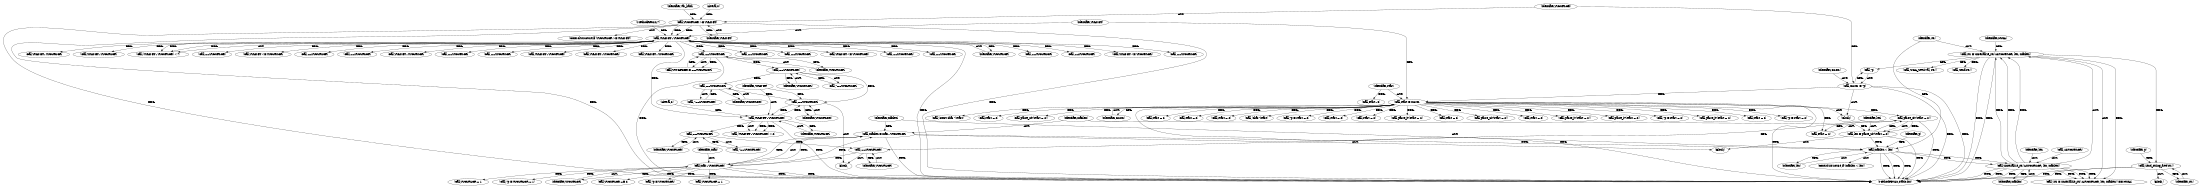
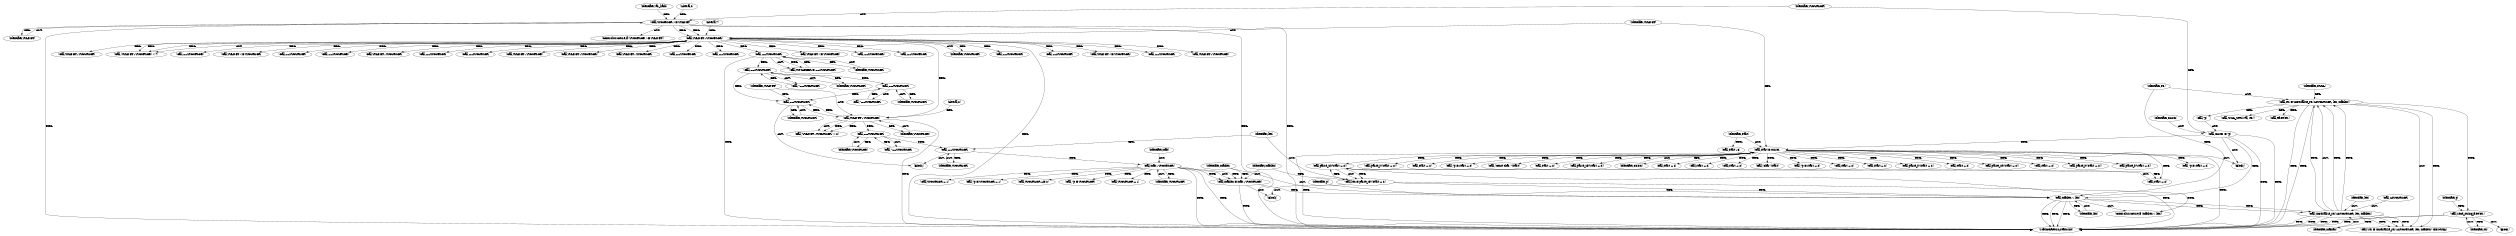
  digraph {
    n1 [label="(Call,zend_string_free(str))"]
    n2 [label="(Block,)"]
    n3 [label="(MethodReturn,static int)"]
    n4 [label="(Identifier,str)"]
    n5 [label="(Call,str = unserialize_str(&YYCURSOR, len, maxlen))"]
    n6 [label="(Call,(str = unserialize_str(&YYCURSOR, len, maxlen)) == NULL)"]
    n7 [label="(Call,ZVAL_STR(rval, str))"]
-   n8 [label="(Call,zend(str))"]
+   n8 [label="(Call,efree(str))"]
    n9 [label="(Call,*p)"]
    n10 [label="(Call,unserialize_str(&YYCURSOR, len, maxlen))"]
    n11 [label="(Identifier,maxlen)"]
    n12 [label="(Call,maxlen < len)"]
    n13 [label="(ControlStructure,if (maxlen < len))"]
    n14 [label="(Identifier,len)"]
    n15 [label="(Call,maxlen = max - YYCURSOR)"]
    n16 [label="(Call,max - YYCURSOR)"]
    n17 [label="(Block,)"]
    n18 [label="(Call,*p = YYCURSOR + 1)"]
    n19 [label="(Call,YYCURSOR += 2)"]
    n20 [label="(Call,*p = YYCURSOR)"]
    n21 [label="(Call,YYCURSOR + 1)"]
    n22 [label="(Identifier,YYCURSOR)"]
    n23 [label="(Call,YYCURSOR + 1)"]
    n24 [label="(Call,++YYCURSOR)"]
    n25 [label="(Block,)"]
    n26 [label="(Identifier,YYCURSOR)"]
    n27 [label="(Call,++YYCURSOR)"]
    n28 [label="(Call,*++YYCURSOR)"]
    n29 [label="(Identifier,YYCURSOR)"]
    n30 [label="(Call,YYLIMIT - YYCURSOR)"]
    n31 [label="(Call,++YYCURSOR)"]
    n32 [label="(Call,(YYLIMIT - YYCURSOR) < 2)"]
    n33 [label="(Identifier,YYCURSOR)"]
    n34 [label="(Identifier,YYCURSOR)"]
    n35 [label="(Call,YYLIMIT - YYCURSOR)"]
    n36 [label="(Call,++YYCURSOR)"]
    n37 [label="(Call,++YYCURSOR)"]
    n38 [label="(Call,++YYCURSOR)"]
    n39 [label="(Call,YYLIMIT <= YYCURSOR)"]
    n40 [label="(Call,++YYCURSOR)"]
    n41 [label="(Call,++YYCURSOR)"]
    n42 [label="(Identifier,YYCURSOR)"]
    n43 [label="(Call,++YYCURSOR)"]
    n44 [label="(Call,++YYCURSOR)"]
    n45 [label="(Call,YYLIMIT <= YYCURSOR)"]
    n46 [label="(Call,++YYCURSOR)"]
    n47 [label="(Call,YYLIMIT - YYCURSOR)"]
    n48 [label="(Call,YYLIMIT - YYCURSOR)"]
    n49 [label="(Call,(YYLIMIT - YYCURSOR) < 7)"]
    n50 [label="(Call,++YYCURSOR)"]
    n51 [label="(Call,YYLIMIT <= YYCURSOR)"]
    n52 [label="(Call,++YYCURSOR)"]
    n53 [label="(Call,++YYCURSOR)"]
    n54 [label="(Call,YYLIMIT - YYCURSOR)"]
    n55 [label="(Call,++YYCURSOR)"]
    n56 [label="(Call,++YYCURSOR)"]
    n57 [label="(Call,YYLIMIT - YYCURSOR)"]
    n58 [label="(Call,YYLIMIT - YYCURSOR)"]
    n59 [label="(Call,YYLIMIT - YYCURSOR)"]
    n60 [label="(Call,++YYCURSOR)"]
    n61 [label="(Call,YYMARKER = ++YYCURSOR)"]
    n62 [label="(Identifier,YYCURSOR)"]
    n63 [label="(Call,YYCURSOR >= YYLIMIT)"]
    n64 [label="(ControlStructure,if (YYCURSOR >= YYLIMIT))"]
    n65 [label="(Identifier,YYLIMIT)"]
    n66 [label="(Call,++YYCURSOR)"]
    n67 [label="(Call,*++YYCURSOR)"]
    n68 [label="(Identifier,YYCURSOR)"]
    n69 [label="(Call,*++YYCURSOR)"]
    n70 [label="(Identifier,YYCURSOR)"]
    n71 [label="(Call,len = parse_uiv(start + 2))"]
    n72 [label="(Call,parse_uiv(start + 2))"]
    n73 [label="(Call,start + 2)"]
    n74 [label="(Call,start = cursor)"]
    n75 [label="(Identifier,cursor)"]
    n76 [label="(Call,start + 2)"]
    n77 [label="(Call,start + 2)"]
    n78 [label="(Call,start + 2)"]
    n79 [label="(Call,(char*)start)"]
    n80 [label="(Call,*p = start + 2)"]
    n81 [label="(Call,start + 2)"]
    n82 [label="(Call,start + 2)"]
    n83 [label="(Call,parse_iv(start + 2))"]
    n84 [label="(Call,start + 2)"]
    n85 [label="(Call,parse_uiv(start + 2))"]
    n86 [label="(Block,)"]
    n87 [label="(Call,start + 2)"]
    n88 [label="(Call,parse_iv(start + 2))"]
    n89 [label="(Call,parse_iv(start + 2))"]
    n90 [label="(Call,*p = start + 2)"]
    n91 [label="(Call,parse_iv(start + 2))"]
    n92 [label="(Call,start + 2)"]
    n93 [label="(Call,*p = start + 2)"]
    n94 [label="(Call,(const char *)start)"]
    n95 [label="(Call,start + 2)"]
    n96 [label="(Call,parse_uiv(start + 2))"]
    n97 [label="(Call,start - 3)"]
    n98 [label="(Call,cursor = *p)"]
    n99 [label="(Identifier,start)"]
    n100 [label="(Identifier,maxlen)"]
    n101 [label="(Identifier,var_hash)"]
    n102 [label="(Identifier,cursor)"]
    n103 [label="(Literal,0)"]
    n104 [label="(Identifier,NULL)"]
    n105 [label="(Identifier,len)"]
    n106 [label="(Call,&YYCURSOR)"]
    n107 [label="(Literal,2)"]
    n108 [label="(Identifier,str)"]
    n109 [label="(Identifier,YYLIMIT)"]
    n110 [label="(Identifier,p)"]
    n111 [label="(Identifier,YYLIMIT)"]
    n112 [label="(Identifier,maxlen)"]
-   n113 [label="(MethodReturn,7)"]
+   n113 [label="(Literal,7)"]
    n114 [label="(Identifier,p)"]
    n115 [label="(Identifier,YYCURSOR)"]
    n116 [label="(Identifier,max)"]
    n117 [label="(Identifier,len)"]
    n1 -> n2 [label="AST: "]
    n1 -> n3 [label="DDG: "]
    n1 -> n3 [label="DDG: "]
    n1 -> n4 [label="CFG: "]
    n4 -> n1 [label="AST: "]
    n5 -> n1 [label="DDG: "]
    n5 -> n3 [label="DDG: "]
    n5 -> n3 [label="DDG: "]
    n5 -> n6 [label="AST: "]
    n5 -> n6 [label="DDG: "]
    n5 -> n7 [label="CFG: "]
    n5 -> n8 [label="DDG: "]
    n5 -> n9 [label="CFG: "]
    n9 -> n98 [label="AST: "]
    n10 -> n3 [label="DDG: "]
    n10 -> n3 [label="DDG: "]
    n10 -> n3 [label="DDG: "]
    n10 -> n5 [label="AST: "]
    n10 -> n5 [label="DDG: "]
    n10 -> n5 [label="DDG: "]
    n10 -> n5 [label="DDG: "]
    n10 -> n6 [label="DDG: "]
    n10 -> n6 [label="DDG: "]
    n10 -> n6 [label="DDG: "]
    n10 -> n11 [label="CFG: "]
    n11 -> n10 [label="AST: "]
    n12 -> n3 [label="DDG: "]
    n12 -> n3 [label="DDG: "]
    n12 -> n3 [label="DDG: "]
    n12 -> n10 [label="DDG: "]
    n12 -> n10 [label="DDG: "]
    n12 -> n13 [label="AST: "]
    n12 -> n14 [label="CFG: "]
    n14 -> n12 [label="AST: "]
    n15 -> n3 [label="DDG: "]
    n15 -> n12 [label="DDG: "]
-   n15 -> n16 [label="CFG: "]
    n15 -> n17 [label="AST: "]
    n16 -> n3 [label="DDG: "]
    n16 -> n3 [label="DDG: "]
    n16 -> n15 [label="AST: "]
    n16 -> n15 [label="DDG: "]
    n16 -> n15 [label="DDG: "]
    n16 -> n18 [label="DDG: "]
    n16 -> n19 [label="DDG: "]
    n16 -> n20 [label="DDG: "]
    n16 -> n21 [label="DDG: "]
    n16 -> n22 [label="CFG: "]
    n16 -> n23 [label="DDG: "]
    n22 -> n16 [label="AST: "]
    n24 -> n16 [label="DDG: "]
    n24 -> n25 [label="AST: "]
    n24 -> n26 [label="CFG: "]
    n26 -> n24 [label="AST: "]
    n27 -> n24 [label="DDG: "]
    n27 -> n28 [label="AST: "]
    n27 -> n29 [label="CFG: "]
    n28 -> n27 [label="CFG: "]
    n29 -> n27 [label="AST: "]
    n30 -> n3 [label="DDG: "]
    n30 -> n27 [label="DDG: "]
    n30 -> n31 [label="DDG: "]
    n30 -> n32 [label="AST: "]
    n30 -> n32 [label="DDG: "]
    n30 -> n32 [label="DDG: "]
    n30 -> n33 [label="CFG: "]
    n31 -> n25 [label="AST: "]
    n31 -> n30 [label="DDG: "]
    n31 -> n34 [label="CFG: "]
    n33 -> n30 [label="AST: "]
    n34 -> n31 [label="AST: "]
    n35 -> n3 [label="DDG: "]
    n35 -> n30 [label="DDG: "]
    n35 -> n36 [label="DDG: "]
    n35 -> n37 [label="DDG: "]
    n35 -> n38 [label="DDG: "]
    n35 -> n39 [label="DDG: "]
    n35 -> n40 [label="DDG: "]
    n35 -> n41 [label="DDG: "]
    n35 -> n42 [label="CFG: "]
    n35 -> n43 [label="DDG: "]
    n35 -> n44 [label="DDG: "]
    n35 -> n45 [label="DDG: "]
    n35 -> n46 [label="DDG: "]
    n35 -> n47 [label="DDG: "]
    n35 -> n48 [label="DDG: "]
    n35 -> n49 [label="AST: "]
    n35 -> n49 [label="DDG: "]
    n35 -> n49 [label="DDG: "]
    n35 -> n50 [label="DDG: "]
    n35 -> n51 [label="DDG: "]
    n35 -> n52 [label="DDG: "]
    n35 -> n53 [label="DDG: "]
    n35 -> n54 [label="DDG: "]
    n35 -> n55 [label="DDG: "]
    n35 -> n56 [label="DDG: "]
    n35 -> n57 [label="DDG: "]
    n35 -> n58 [label="DDG: "]
    n35 -> n59 [label="DDG: "]
    n36 -> n3 [label="DDG: "]
    n36 -> n60 [label="DDG: "]
    n36 -> n61 [label="AST: "]
    n36 -> n61 [label="DDG: "]
    n36 -> n62 [label="CFG: "]
    n42 -> n35 [label="AST: "]
    n60 -> n31 [label="DDG: "]
    n60 -> n66 [label="DDG: "]
    n60 -> n69 [label="AST: "]
    n60 -> n70 [label="CFG: "]
    n61 -> n36 [label="CFG: "]
    n62 -> n36 [label="AST: "]
    n63 -> n3 [label="DDG: "]
    n63 -> n3 [label="DDG: "]
    n63 -> n3 [label="DDG: "]
    n63 -> n35 [label="DDG: "]
    n63 -> n35 [label="DDG: "]
    n63 -> n64 [label="AST: "]
    n63 -> n65 [label="CFG: "]
    n65 -> n63 [label="AST: "]
    n66 -> n31 [label="DDG: "]
    n66 -> n67 [label="AST: "]
    n66 -> n68 [label="CFG: "]
    n67 -> n66 [label="CFG: "]
    n68 -> n66 [label="AST: "]
    n69 -> n60 [label="CFG: "]
    n70 -> n60 [label="AST: "]
-   n71 -> n3 [label="DDG: "]
+   n71 -> n13 [label="DDG: "]
    n71 -> n12 [label="DDG: "]
    n71 -> n17 [label="AST: "]
    n71 -> n72 [label="CFG: "]
    n72 -> n3 [label="DDG: "]
    n72 -> n71 [label="AST: "]
    n72 -> n71 [label="DDG: "]
    n72 -> n73 [label="CFG: "]
    n73 -> n72 [label="AST: "]
    n74 -> n3 [label="DDG: "]
    n74 -> n3 [label="DDG: "]
    n74 -> n72 [label="DDG: "]
    n74 -> n73 [label="DDG: "]
    n74 -> n75 [label="CFG: "]
    n74 -> n76 [label="DDG: "]
    n74 -> n77 [label="DDG: "]
    n74 -> n78 [label="DDG: "]
    n74 -> n79 [label="DDG: "]
    n74 -> n80 [label="DDG: "]
    n74 -> n81 [label="DDG: "]
    n74 -> n82 [label="DDG: "]
    n74 -> n83 [label="DDG: "]
    n74 -> n84 [label="DDG: "]
    n74 -> n85 [label="DDG: "]
    n74 -> n86 [label="AST: "]
    n74 -> n87 [label="DDG: "]
    n74 -> n88 [label="DDG: "]
    n74 -> n89 [label="DDG: "]
    n74 -> n90 [label="DDG: "]
    n74 -> n91 [label="DDG: "]
    n74 -> n92 [label="DDG: "]
    n74 -> n93 [label="DDG: "]
    n74 -> n94 [label="DDG: "]
    n74 -> n95 [label="DDG: "]
    n74 -> n96 [label="DDG: "]
    n75 -> n74 [label="AST: "]
    n98 -> n3 [label="DDG: "]
    n98 -> n3 [label="DDG: "]
-   n98 -> n9 [label="CFG: "]
+   n98 -> n12 [label="CFG: "]
    n98 -> n74 [label="DDG: "]
    n98 -> n86 [label="AST: "]
    n99 -> n74 [label="AST: "]
    n99 -> n97 [label="DDG: "]
    n100 -> n15 [label="AST: "]
    n100 -> n71 [label="CFG: "]
    n101 -> n63 [label="CFG: "]
    n102 -> n98 [label="AST: "]
    n103 -> n63 [label="CFG: "]
    n104 -> n5 [label="CFG: "]
    n105 -> n10 [label="AST: "]
    n106 -> n10 [label="AST: "]
    n107 -> n30 [label="CFG: "]
    n108 -> n5 [label="AST: "]
    n108 -> n12 [label="CFG: "]
    n109 -> n35 [label="AST: "]
    n109 -> n74 [label="CFG: "]
    n110 -> n1 [label="CFG: "]
    n111 -> n30 [label="AST: "]
    n111 -> n31 [label="CFG: "]
    n112 -> n12 [label="AST: "]
    n112 -> n15 [label="CFG: "]
    n113 -> n35 [label="CFG: "]
    n114 -> n12 [label="CFG: "]
    n115 -> n63 [label="AST: "]
    n115 -> n98 [label="CFG: "]
    n116 -> n16 [label="AST: "]
    n117 -> n24 [label="CFG: "]
    n117 -> n71 [label="AST: "]
  }
